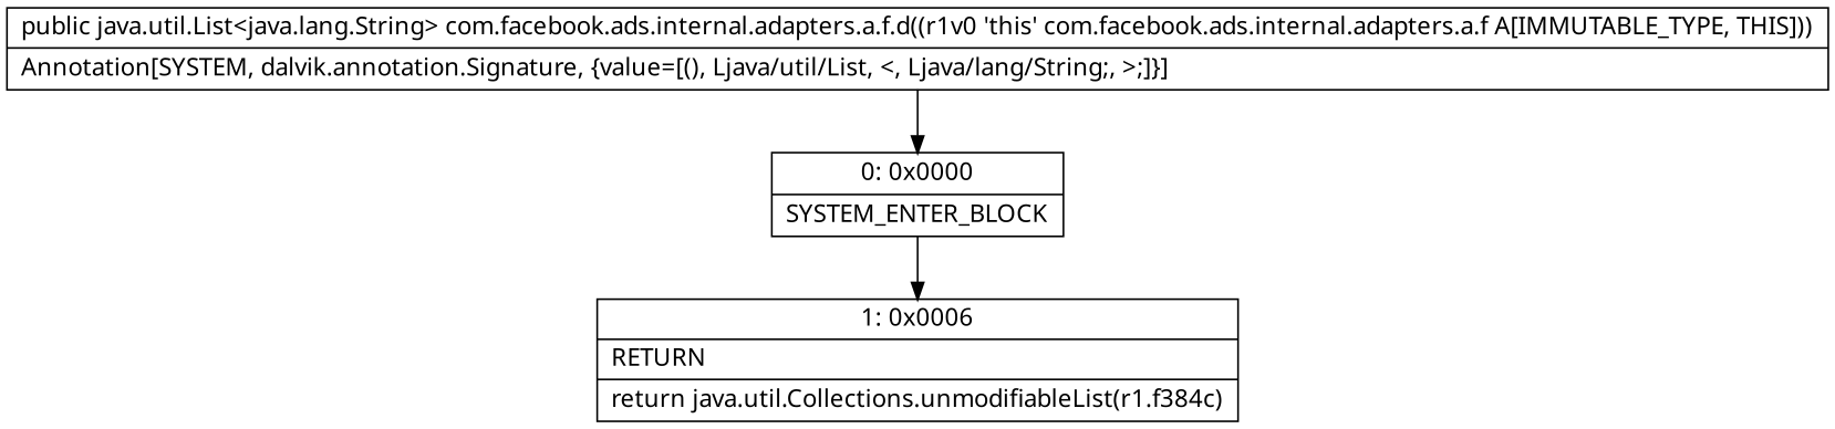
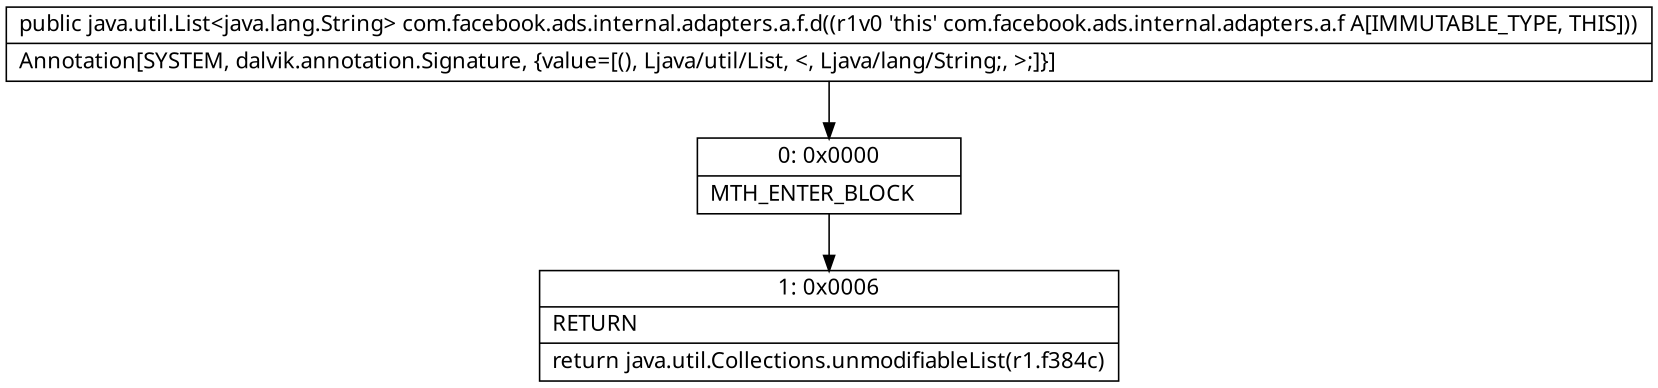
  digraph {
    fontname="Noto Sans"
    node [shape=record fontname="Noto Sans"]
    edge [fontname="Noto Sans"]
-   n1 [label="{0\:\ 0x0000|SYSTEM_ENTER_BLOCK\l}"]
+   n1 [label="{0\:\ 0x0000|MTH_ENTER_BLOCK\l}"]
    n2 [label="{1\:\ 0x0006|RETURN\l|return java.util.Collections.unmodifiableList(r1.f384c)\l}"]
    n3 [label="{public java.util.List\<java.lang.String\> com.facebook.ads.internal.adapters.a.f.d((r1v0 'this' com.facebook.ads.internal.adapters.a.f A[IMMUTABLE_TYPE, THIS]))  | Annotation[SYSTEM, dalvik.annotation.Signature, \{value=[(), Ljava\/util\/List, \<, Ljava\/lang\/String;, \>;]\}]\l}"]
    n1 -> n2
    n3 -> n1
  }
